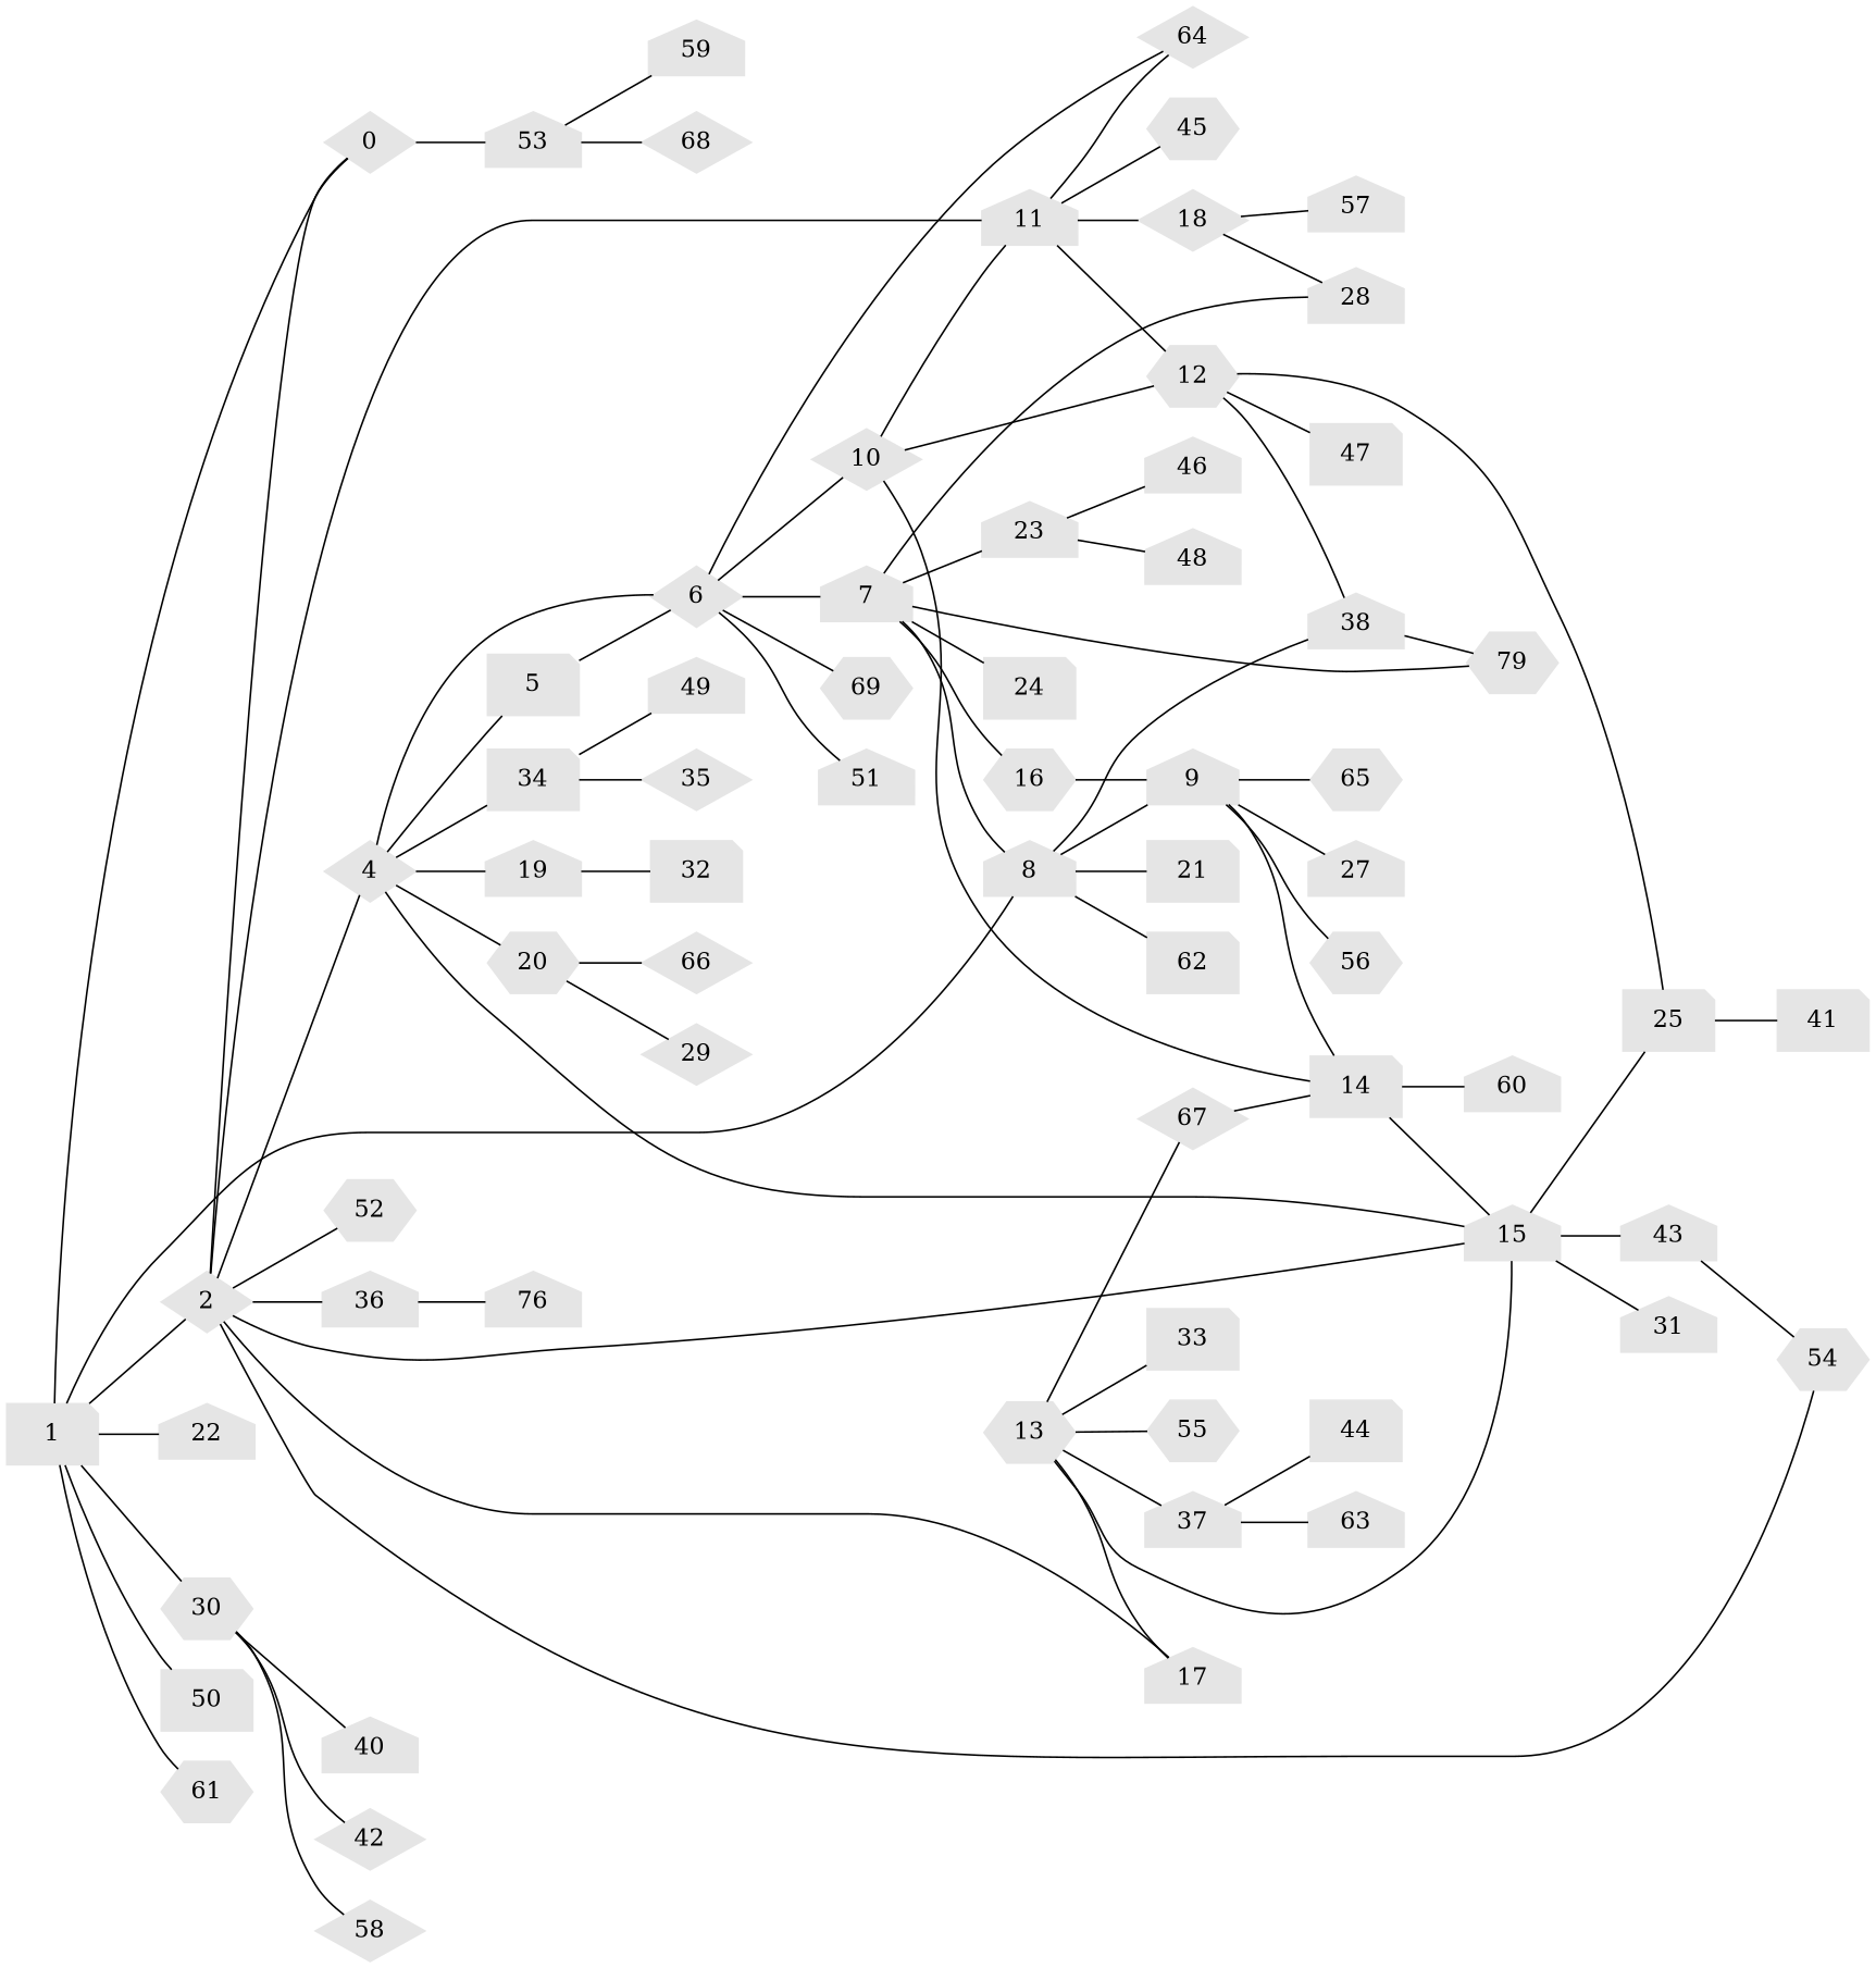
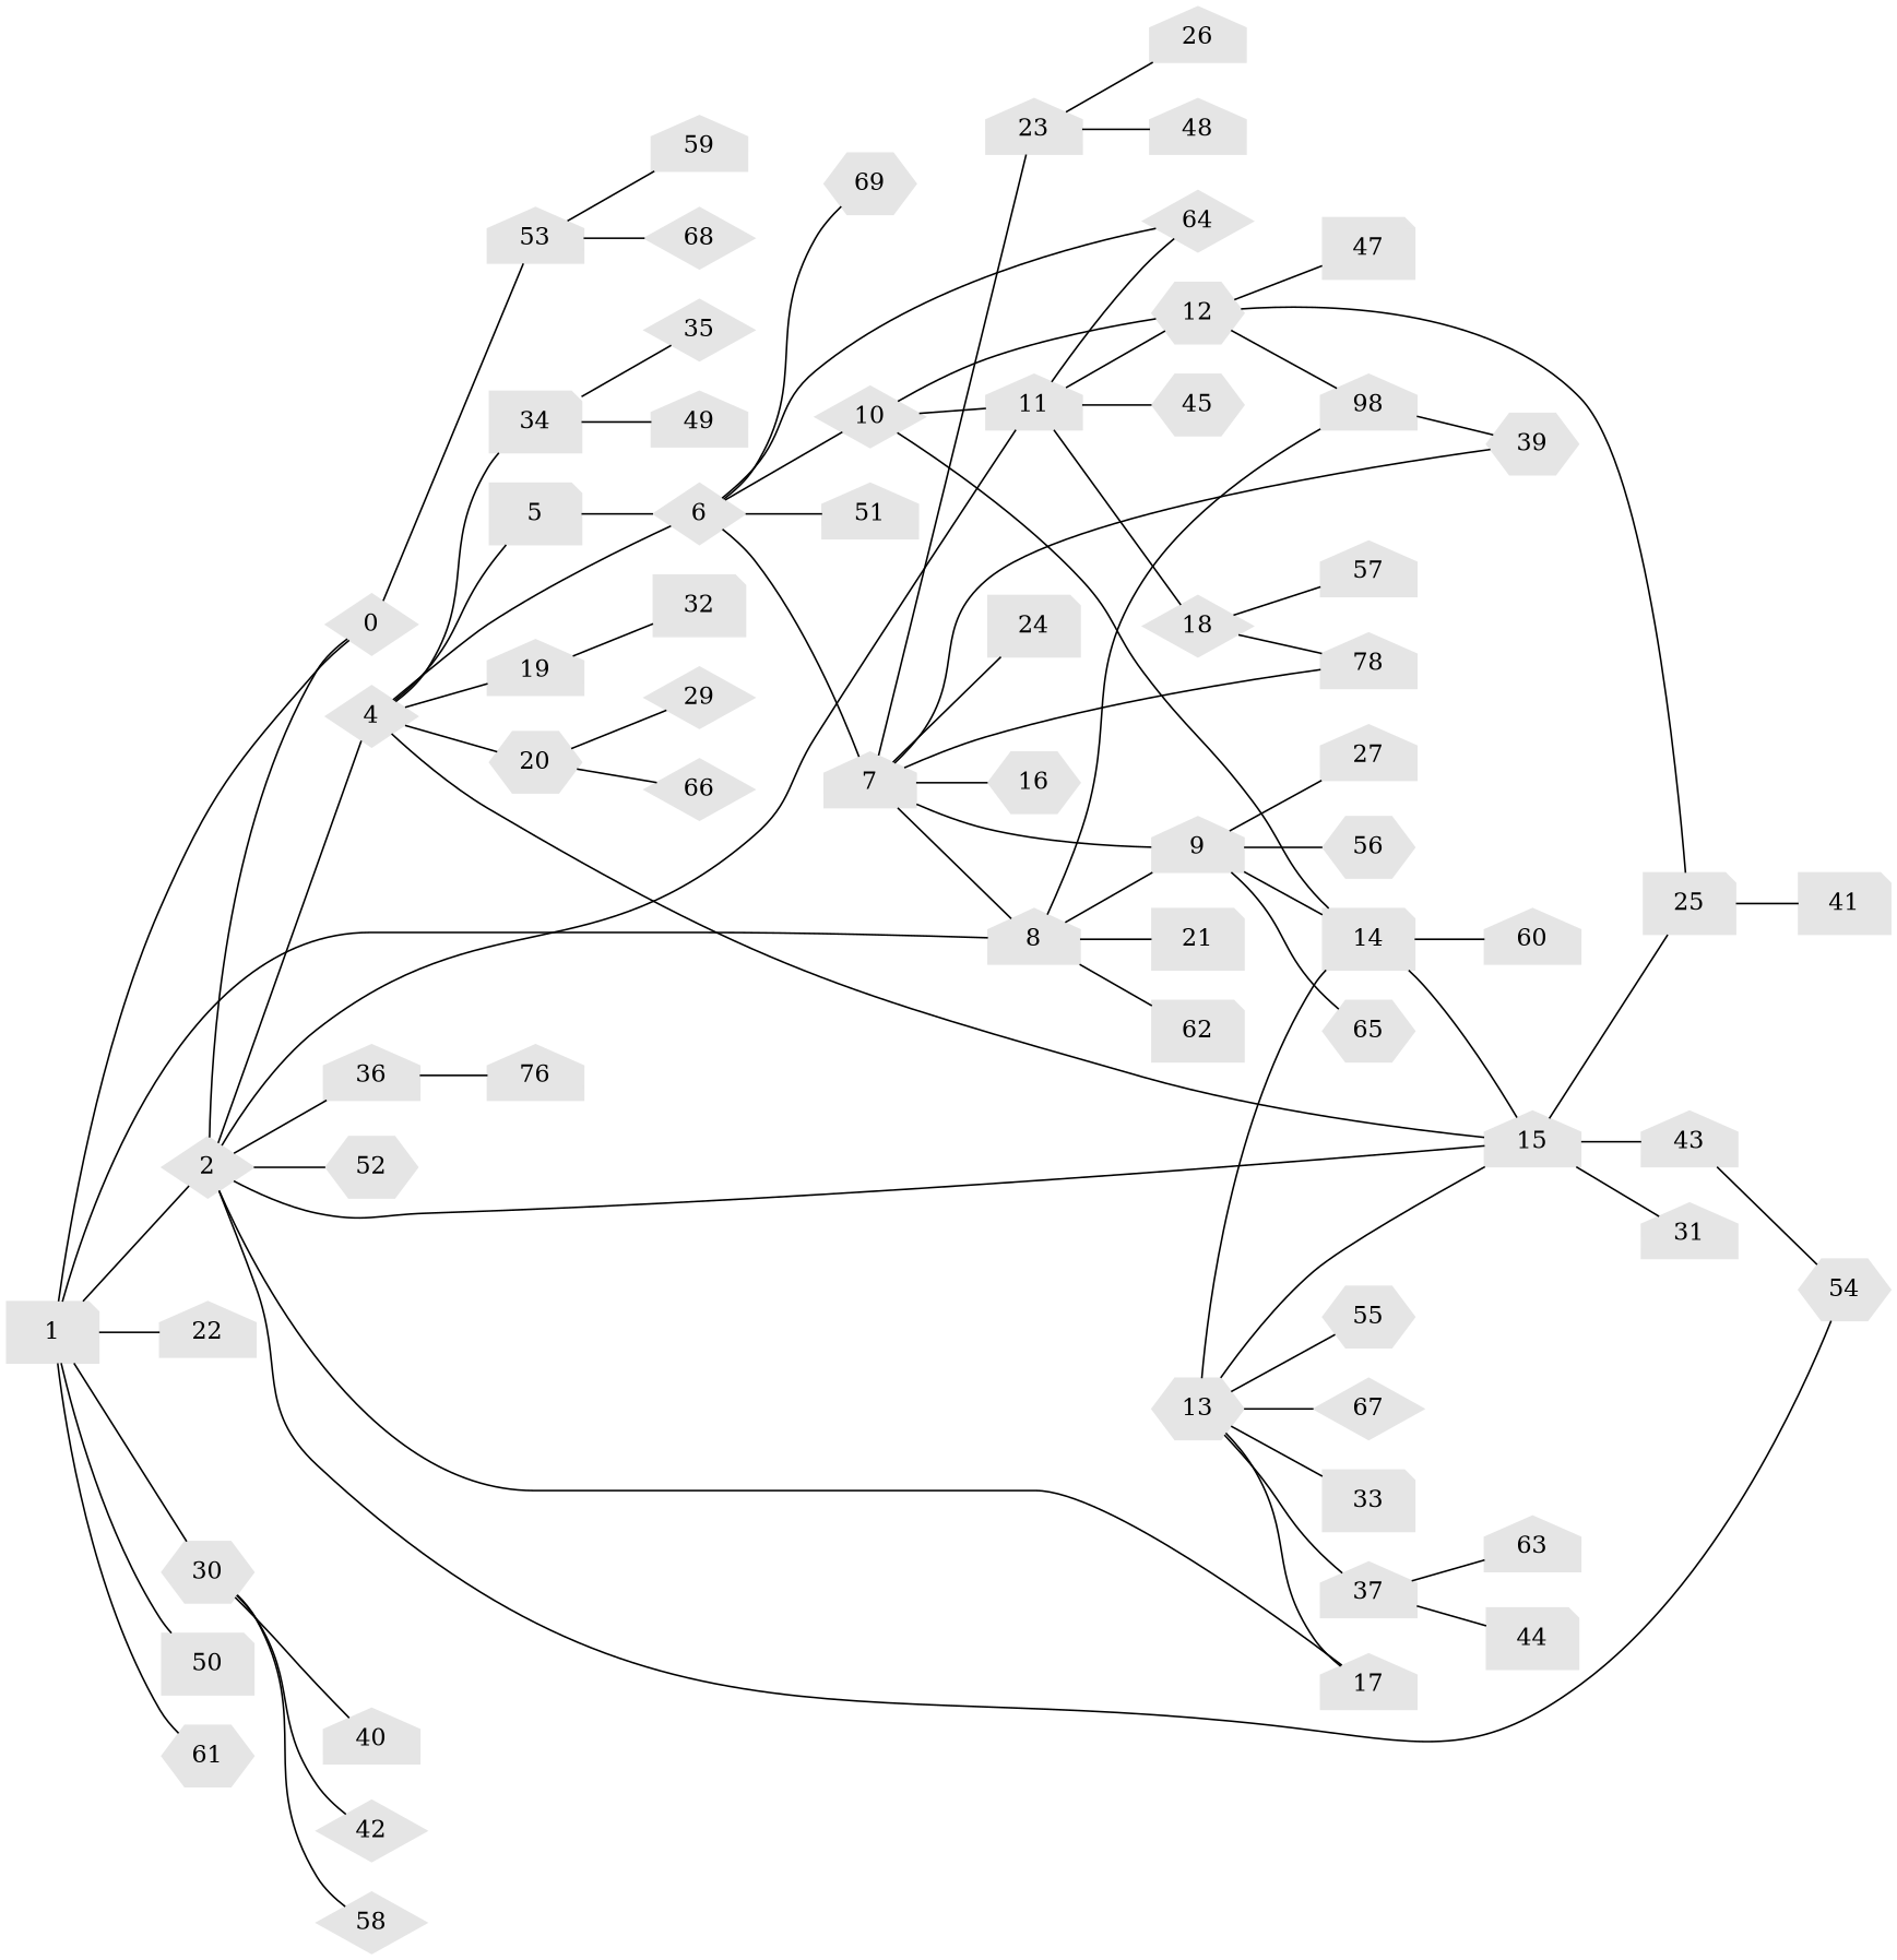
  graph {
    rankdir=LR
    node [color=gray90 shape=house style=filled]
    1 [shape=note]
    2 [shape=diamond]
    n3 [label=0 shape=diamond]
    8
    22
    30 [shape=hexagon]
    50 [shape=note]
    61 [shape=hexagon]
    11
    15
    17
    36
    52 [shape=hexagon]
    54 [shape=hexagon]
    4 [shape=diamond]
    53
    9
    21 [shape=note]
    62 [shape=note]
-   38
+   38 [label=98]
    40
    42 [shape=diamond]
    58 [shape=diamond]
    5 [shape=note]
    6 [shape=diamond]
    64 [shape=diamond]
    12 [shape=hexagon]
    18 [shape=diamond]
    45 [shape=hexagon]
    25 [shape=note]
    31
    43
    n33 [label=76]
    59
    68 [shape=diamond]
    19
    20 [shape=hexagon]
    34 [shape=note]
    7
    10 [shape=diamond]
    51
    69 [shape=hexagon]
    32 [shape=note]
    29 [shape=diamond]
    66 [shape=diamond]
    35 [shape=diamond]
    49
    16 [shape=hexagon]
    23
    24 [shape=note]
-   28
-   39 [shape=hexagon label=79]
+   28 [label=78]
+   39 [shape=hexagon]
    14 [shape=note]
    27
    56 [shape=hexagon]
    65 [shape=hexagon]
-   26 [label=46]
+   26
    48
    47 [shape=note]
    60
    57
    41 [shape=note]
    13 [shape=hexagon]
    33 [shape=note]
    37
    55 [shape=hexagon]
    67 [shape=diamond]
    44 [shape=note]
    63
    1 -- 2
    1 -- n3
    1 -- 8
    1 -- 22
    1 -- 30
    1 -- 50
    1 -- 61
    2 -- n3
    2 -- 11
    2 -- 15
    2 -- 17
    2 -- 36
    2 -- 52
    2 -- 54
    2 -- 4
    n3 -- 53
    8 -- 9
    8 -- 21
    8 -- 62
    8 -- 38
    30 -- 40
    30 -- 42
    30 -- 58
    11 -- 64
    11 -- 12
    11 -- 18
    11 -- 45
    15 -- 25
    15 -- 31
    15 -- 43
    36 -- n33
    4 -- 15
    4 -- 5
    4 -- 6
    4 -- 19
    4 -- 20
    4 -- 34
    53 -- 59
    53 -- 68
    9 -- 14
    9 -- 27
    9 -- 56
    9 -- 65
    38 -- 39
    5 -- 6
    6 -- 64
    6 -- 7
    6 -- 10
    6 -- 51
    6 -- 69
    12 -- 38
    12 -- 25
    12 -- 47
    18 -- 28
    18 -- 57
    25 -- 41
    43 -- 54
    19 -- 32
    20 -- 29
    20 -- 66
    34 -- 35
    34 -- 49
    7 -- 8
-   16 -- 9
+   7 -- 9
    7 -- 16
    7 -- 23
    7 -- 24
    7 -- 28
    7 -- 39
    10 -- 11
    10 -- 12
    10 -- 14
    23 -- 26
    23 -- 48
    14 -- 15
    14 -- 60
    13 -- 15
    13 -- 17
-   67 -- 14
+   13 -- 14
    13 -- 33
    13 -- 37
    13 -- 55
    13 -- 67
    37 -- 44
    37 -- 63
  }
